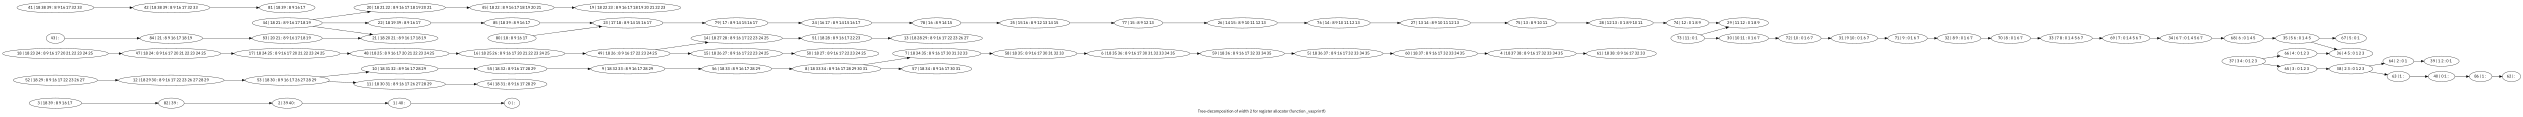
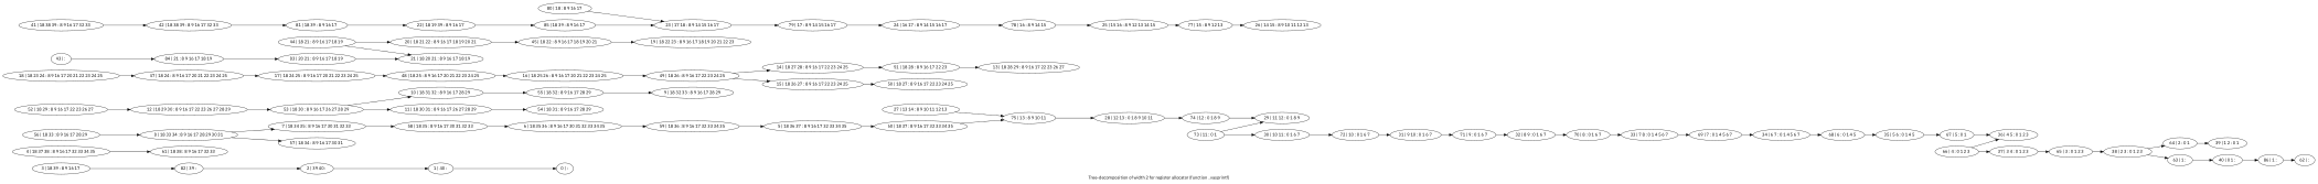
  digraph {
    fontname="IBM Plex Sans"
    label="Tree-decomposition of width 2 for register allocator (function _vasprintf)"
    rankdir=LR
    node [fontname="IBM Plex Sans"]
    edge [fontname="IBM Plex Sans"]
    n1 [label="0 | : "]
    n2 [label="1 | 40 : "]
    n3 [label="2 | 39 40 : "]
    n4 [label="3 | 18 39 : 8 9 16 17 "]
    n5 [label="82 | 39 : "]
    n6 [label="4 | 18 37 38 : 8 9 16 17 32 33 34 35 "]
    n7 [label="61 | 18 38 : 8 9 16 17 32 33 "]
    n8 [label="5 | 18 36 37 : 8 9 16 17 32 33 34 35 "]
    n9 [label="60 | 18 37 : 8 9 16 17 32 33 34 35 "]
    n10 [label="6 | 18 35 36 : 8 9 16 17 30 31 32 33 34 35 "]
    n11 [label="59 | 18 36 : 8 9 16 17 32 33 34 35 "]
    n12 [label="7 | 18 34 35 : 8 9 16 17 30 31 32 33 "]
    n13 [label="58 | 18 35 : 8 9 16 17 30 31 32 33 "]
    n14 [label="8 | 18 33 34 : 8 9 16 17 28 29 30 31 "]
    n15 [label="57 | 18 34 : 8 9 16 17 30 31 "]
    n16 [label="9 | 18 32 33 : 8 9 16 17 28 29 "]
    n17 [label="56 | 18 33 : 8 9 16 17 28 29 "]
    n18 [label="10 | 18 31 32 : 8 9 16 17 28 29 "]
    n19 [label="55 | 18 32 : 8 9 16 17 28 29 "]
    n20 [label="11 | 18 30 31 : 8 9 16 17 26 27 28 29 "]
    n21 [label="54 | 18 31 : 8 9 16 17 28 29 "]
    n22 [label="12 | 18 29 30 : 8 9 16 17 22 23 26 27 28 29 "]
    n23 [label="53 | 18 30 : 8 9 16 17 26 27 28 29 "]
    n24 [label="13 | 18 28 29 : 8 9 16 17 22 23 26 27 "]
    n25 [label="52 | 18 29 : 8 9 16 17 22 23 26 27 "]
    n26 [label="14 | 18 27 28 : 8 9 16 17 22 23 24 25 "]
    n27 [label="51 | 18 28 : 8 9 16 17 22 23 "]
    n28 [label="15 | 18 26 27 : 8 9 16 17 22 23 24 25 "]
    n29 [label="50 | 18 27 : 8 9 16 17 22 23 24 25 "]
    n30 [label="16 | 18 25 26 : 8 9 16 17 20 21 22 23 24 25 "]
    n31 [label="49 | 18 26 : 8 9 16 17 22 23 24 25 "]
    n32 [label="17 | 18 24 25 : 8 9 16 17 20 21 22 23 24 25 "]
    n33 [label="48 | 18 25 : 8 9 16 17 20 21 22 23 24 25 "]
    n34 [label="18 | 18 23 24 : 8 9 16 17 20 21 22 23 24 25 "]
    n35 [label="47 | 18 24 : 8 9 16 17 20 21 22 23 24 25 "]
    n36 [label="19 | 18 22 23 : 8 9 16 17 18 19 20 21 22 23 "]
    n37 [label="20 | 18 21 22 : 8 9 16 17 18 19 20 21 "]
    n38 [label="45 | 18 22 : 8 9 16 17 18 19 20 21 "]
    n39 [label="21 | 18 20 21 : 8 9 16 17 18 19 "]
    n40 [label="44 | 18 21 : 8 9 16 17 18 19 "]
    n41 [label="22 | 18 19 39 : 8 9 16 17 "]
    n42 [label="85 | 18 39 : 8 9 16 17 "]
    n43 [label="23 | 17 18 : 8 9 14 15 16 17 "]
    n44 [label="79 | 17 : 8 9 14 15 16 17 "]
    n45 [label="24 | 16 17 : 8 9 14 15 16 17 "]
    n46 [label="78 | 16 : 8 9 14 15 "]
    n47 [label="25 | 15 16 : 8 9 12 13 14 15 "]
    n48 [label="77 | 15 : 8 9 12 13 "]
    n49 [label="26 | 14 15 : 8 9 10 11 12 13 "]
-   n50 [label="76 | 14 : 8 9 10 11 12 13 "]
    n51 [label="27 | 13 14 : 8 9 10 11 12 13 "]
    n52 [label="75 | 13 : 8 9 10 11 "]
    n53 [label="28 | 12 13 : 0 1 8 9 10 11 "]
    n54 [label="74 | 12 : 0 1 8 9 "]
    n55 [label="29 | 11 12 : 0 1 8 9 "]
    n56 [label="73 | 11 : 0 1 "]
    n57 [label="30 | 10 11 : 0 1 6 7 "]
    n58 [label="72 | 10 : 0 1 6 7 "]
    n59 [label="31 | 9 10 : 0 1 6 7 "]
    n60 [label="71 | 9 : 0 1 6 7 "]
    n61 [label="32 | 8 9 : 0 1 6 7 "]
    n62 [label="70 | 8 : 0 1 6 7 "]
    n63 [label="33 | 7 8 : 0 1 4 5 6 7 "]
    n64 [label="69 | 7 : 0 1 4 5 6 7 "]
    n65 [label="34 | 6 7 : 0 1 4 5 6 7 "]
    n66 [label="68 | 6 : 0 1 4 5 "]
    n67 [label="35 | 5 6 : 0 1 4 5 "]
    n68 [label="67 | 5 : 0 1 "]
    n69 [label="36 | 4 5 : 0 1 2 3 "]
    n70 [label="66 | 4 : 0 1 2 3 "]
    n71 [label="37 | 3 4 : 0 1 2 3 "]
    n72 [label="65 | 3 : 0 1 2 3 "]
    n73 [label="38 | 2 3 : 0 1 2 3 "]
    n74 [label="64 | 2 : 0 1 "]
    n75 [label="63 | 1 : "]
    n76 [label="39 | 1 2 : 0 1 "]
    n77 [label="40 | 0 1 : "]
    n78 [label="86 | 1 : "]
    n79 [label="62 | : "]
    n80 [label="41 | 18 38 39 : 8 9 16 17 32 33 "]
    n81 [label="42 | 18 38 39 : 8 9 16 17 32 33 "]
    n82 [label="81 | 18 39 : 8 9 16 17 "]
    n83 [label="43 | : "]
    n84 [label="84 | 21 : 8 9 16 17 18 19 "]
    n85 [label="83 | 20 21 : 8 9 16 17 18 19 "]
    n86 [label="80 | 18 : 8 9 16 17 "]
    n2 -> n1
    n3 -> n2
    n4 -> n5
    n5 -> n3
    n6 -> n7
    n8 -> n9
-   n9 -> n6
+   n9 -> n52
    n10 -> n11
    n11 -> n8
    n12 -> n13
    n13 -> n10
    n14 -> n12
    n14 -> n15
-   n16 -> n17
    n17 -> n14
    n18 -> n19
    n19 -> n16
    n20 -> n21
    n22 -> n23
    n23 -> n18
    n23 -> n20
    n25 -> n22
    n26 -> n27
    n27 -> n24
    n28 -> n29
    n30 -> n31
    n31 -> n26
    n31 -> n28
    n32 -> n33
    n33 -> n30
    n34 -> n35
    n35 -> n32
    n37 -> n38
    n38 -> n36
    n40 -> n37
    n40 -> n39
    n41 -> n42
    n42 -> n43
    n43 -> n44
    n44 -> n45
    n45 -> n46
    n46 -> n47
    n47 -> n48
    n48 -> n49
-   n49 -> n50
-   n50 -> n51
    n51 -> n52
    n52 -> n53
    n53 -> n54
    n54 -> n55
    n56 -> n55
    n56 -> n57
    n57 -> n58
    n58 -> n59
    n59 -> n60
    n60 -> n61
    n61 -> n62
    n62 -> n63
    n63 -> n64
    n64 -> n65
    n65 -> n66
    n66 -> n67
    n67 -> n68
-   n67 -> n69
+   n68 -> n69
    n70 -> n69
-   n71 -> n70
+   n70 -> n71
    n71 -> n72
    n72 -> n73
    n73 -> n74
    n73 -> n75
    n74 -> n76
    n75 -> n77
    n77 -> n78
    n78 -> n79
    n80 -> n81
    n81 -> n82
-   n40 -> n41
+   n82 -> n41
    n83 -> n84
    n84 -> n85
    n85 -> n39
    n86 -> n43
  }
